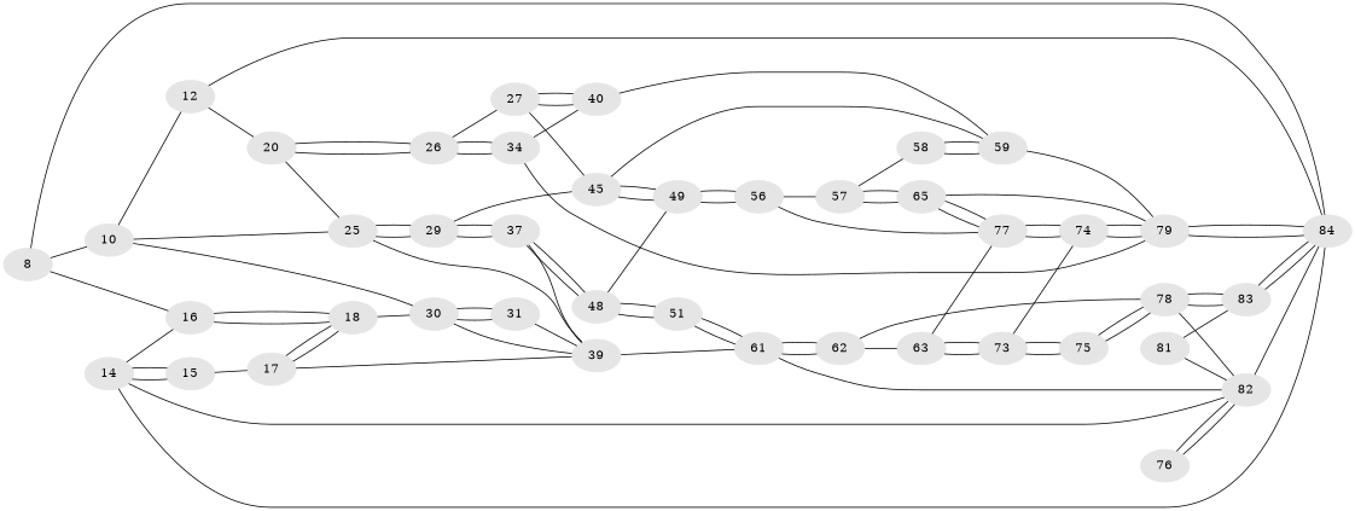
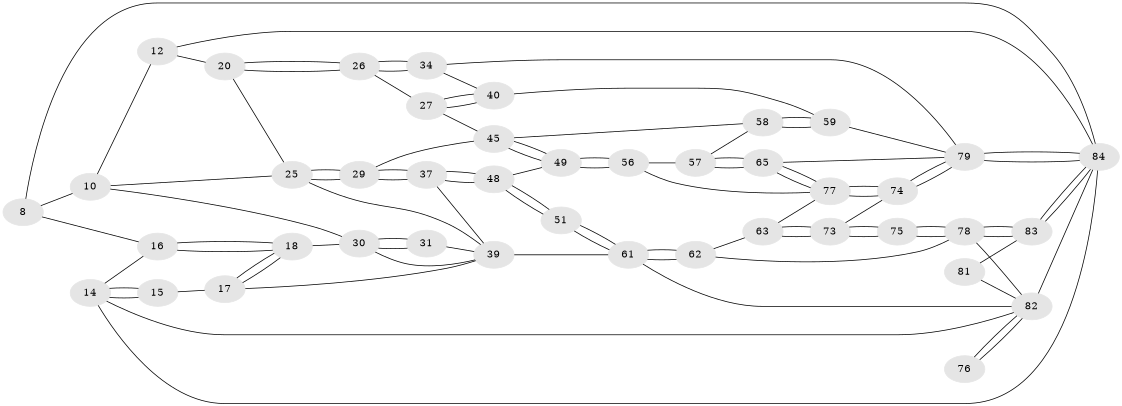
  graph {
    rankdir=LR
    node [color=gray90 style=filled]
    8 [super="+7"]
    10 [super="+9"]
    16 [super="+6"]
    84 [super="+55+13"]
    12 [super="+11"]
    25 [super="+19"]
    30 [super="+22+23"]
    18
    20
    39 [super="+33+38+36+24+32"]
    29
    31
    26
    14 [super="+5"]
    15
    82 [super="+42+80"]
    17
    61 [super="+60+44+50"]
    27
    34
    45 [super="+28"]
    37
    40
    79 [super="+68"]
    59 [super="+52+47+46"]
    49
    48
    51
    62
    56
    57
    n32 [label=77 super="+64"]
    58
    65
    74
    63
    78 [super="+72"]
    73
    83
    75
    76
    81
    8 -- 10
    8 -- 16 [weight=2]
    8 -- 84
    10 -- 12
    10 -- 25
    10 -- 30
    16 -- 18
    16 -- 18
    12 -- 84 [weight=2]
    12 -- 20
    25 -- 39
    25 -- 29
    25 -- 29
    30 -- 39 [weight=2]
    30 -- 31 [weight=2]
    30 -- 31
    18 -- 30
    20 -- 25
    20 -- 26
    20 -- 26
    39 -- 61 [weight=2]
    29 -- 45
    29 -- 37
    29 -- 37
    31 -- 39
    26 -- 27
    26 -- 34
    26 -- 34
    14 -- 16
    14 -- 84
    14 -- 15 [weight=2]
    14 -- 15
    14 -- 82
    15 -- 17
    82 -- 84
    17 -- 18
    17 -- 18
    17 -- 39
    61 -- 82 [weight=2]
    61 -- 62
    61 -- 62
    27 -- 45
    27 -- 40
    27 -- 40
    34 -- 40
    34 -- 79
-   45 -- 59
+   45 -- 58
    45 -- 49
    45 -- 49
    37 -- 39
    37 -- 48
    37 -- 48
    40 -- 59
    79 -- 84 [weight=3]
    79 -- 84
    59 -- 79 [weight=2]
    49 -- 56
    49 -- 56
    48 -- 49
    48 -- 51
    48 -- 51
    51 -- 61 [weight=2]
    51 -- 61
    62 -- 63
    62 -- 78
    56 -- 57
    56 -- n32
    57 -- 58
    57 -- 65
    57 -- 65
    n32 -- 74
    n32 -- 74
    58 -- 59 [weight=2]
    58 -- 59
    65 -- 79
    65 -- n32
    65 -- n32
    74 -- 79
    74 -- 79
    63 -- n32
    63 -- 73
    63 -- 73
    78 -- 82
    78 -- 83
    78 -- 83
    73 -- 74
    73 -- 75
    73 -- 75
    83 -- 84
    83 -- 84
    75 -- 78 [weight=2]
    75 -- 78
    76 -- 82 [weight=3]
    76 -- 82
    81 -- 82 [weight=2]
    81 -- 83
  }
